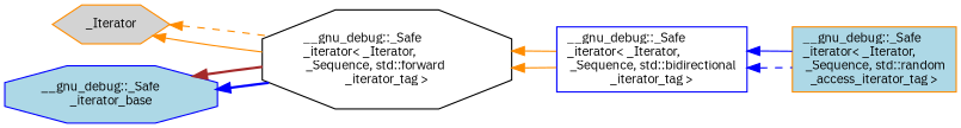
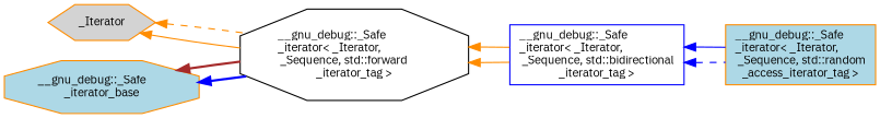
  digraph {
    rankdir=LR
    fontname="IBM Plex Sans"
    node [color=blue fillcolor=white fontname="IBM Plex Sans" fontsize=10 shape=box style=filled]
    edge [color=darkorange dir=back fontname="IBM Plex Sans" fontsize=10 labelfontname=Helvetica labelfontsize=10 style=solid]
    n1 [fontcolor=black height=0.2 label="__gnu_debug::_Safe\l_iterator\< _Iterator,\l _Sequence, std::bidirectional\l_iterator_tag \>" width=0.4]
    n2 [color=darkorange fillcolor=lightblue height=0.2 label="__gnu_debug::_Safe\l_iterator\< _Iterator,\l _Sequence, std::random\l_access_iterator_tag \>" width=0.4]
    n3 [color=black height=0.2 label="__gnu_debug::_Safe\l_iterator\< _Iterator,\l _Sequence, std::forward\l_iterator_tag \>" shape=octagon width=0.4]
    n4 [color=darkorange fillcolor=lightgrey height=0.2 label=_Iterator shape=hexagon width=0.4]
-   n5 [fillcolor=lightblue height=0.2 label="__gnu_debug::_Safe\l_iterator_base" shape=octagon width=0.4]
+   n5 [color=darkorange fillcolor=lightblue height=0.2 label="__gnu_debug::_Safe\l_iterator_base" shape=octagon width=0.4]
    n1 -> n2 [color=blue style=dashed]
    n1 -> n2 [color=blue]
    n3 -> n1
    n3 -> n1
    n4 -> n3
    n4 -> n3 [style=dashed]
    n5 -> n3 [color=blue style=bold]
    n5 -> n3 [color=brown style=bold]
  }
